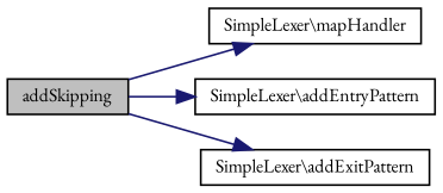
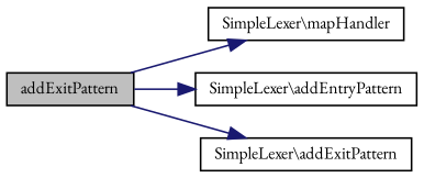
  digraph {
    rankdir=LR
    fontname="EB Garamond"
    node [color=black fillcolor=white fontname="EB Garamond" fontsize=10 shape=record style=filled]
    edge [color=midnightblue fontname="EB Garamond" fontsize=10 labelfontname=Helvetica labelfontsize=10 style=solid]
-   n1 [fillcolor=grey75 fontcolor=black height=0.2 label=addSkipping width=0.4]
+   n1 [fillcolor=grey75 fontcolor=black height=0.2 label=addExitPattern width=0.4]
    n2 [height=0.2 label="SimpleLexer\\mapHandler" width=0.4]
    n3 [height=0.2 label="SimpleLexer\\addEntryPattern" width=0.4]
    n4 [height=0.2 label="SimpleLexer\\addExitPattern" width=0.4]
    n1 -> n2
    n1 -> n3
    n1 -> n4
  }
